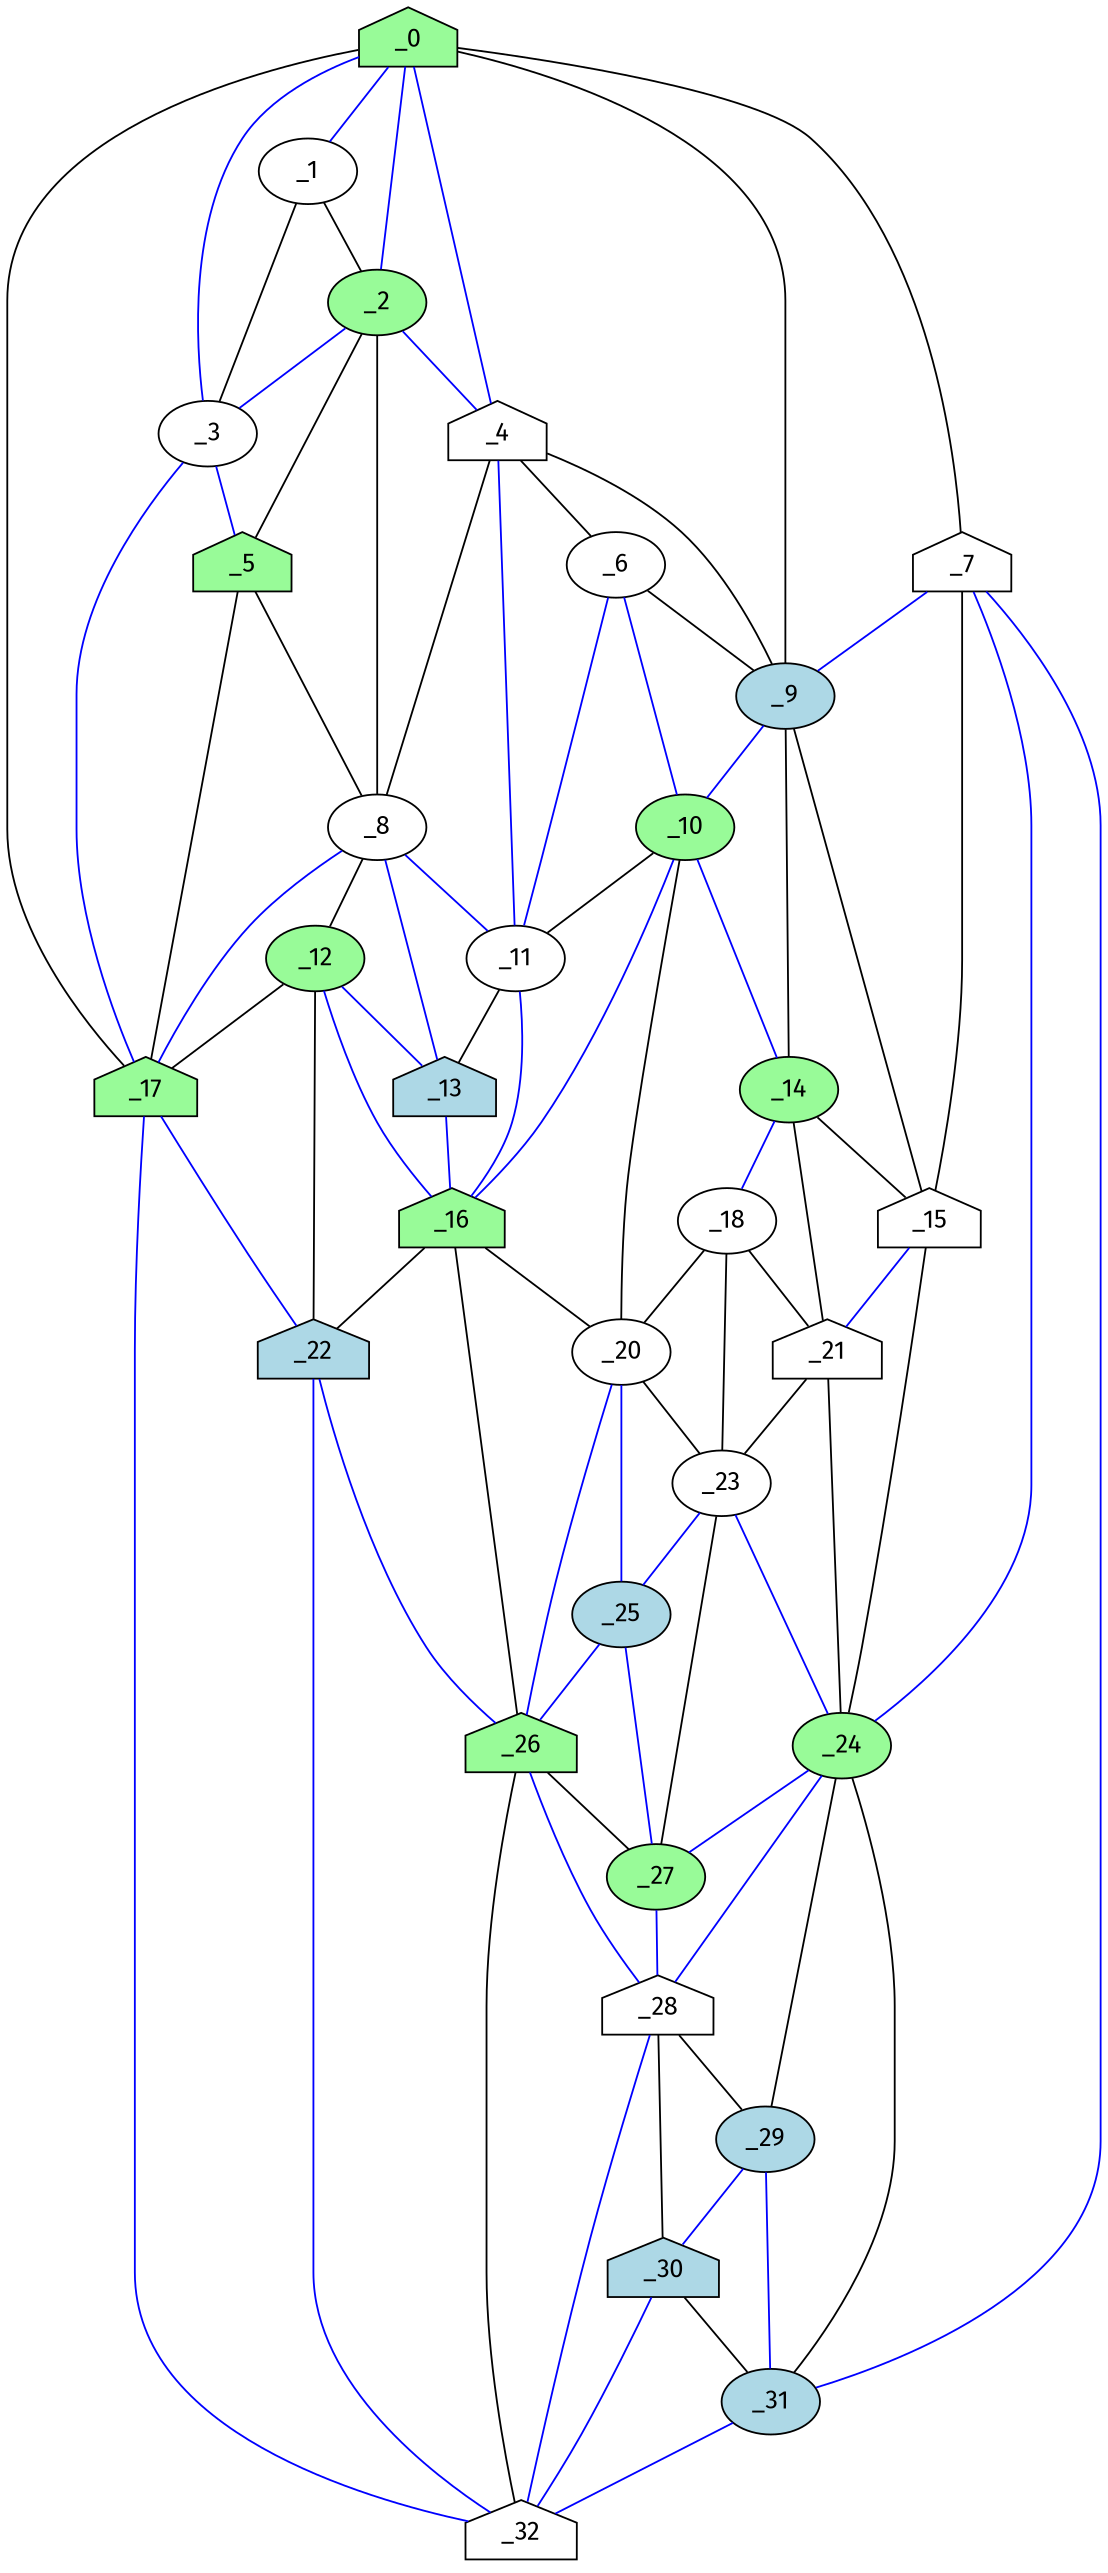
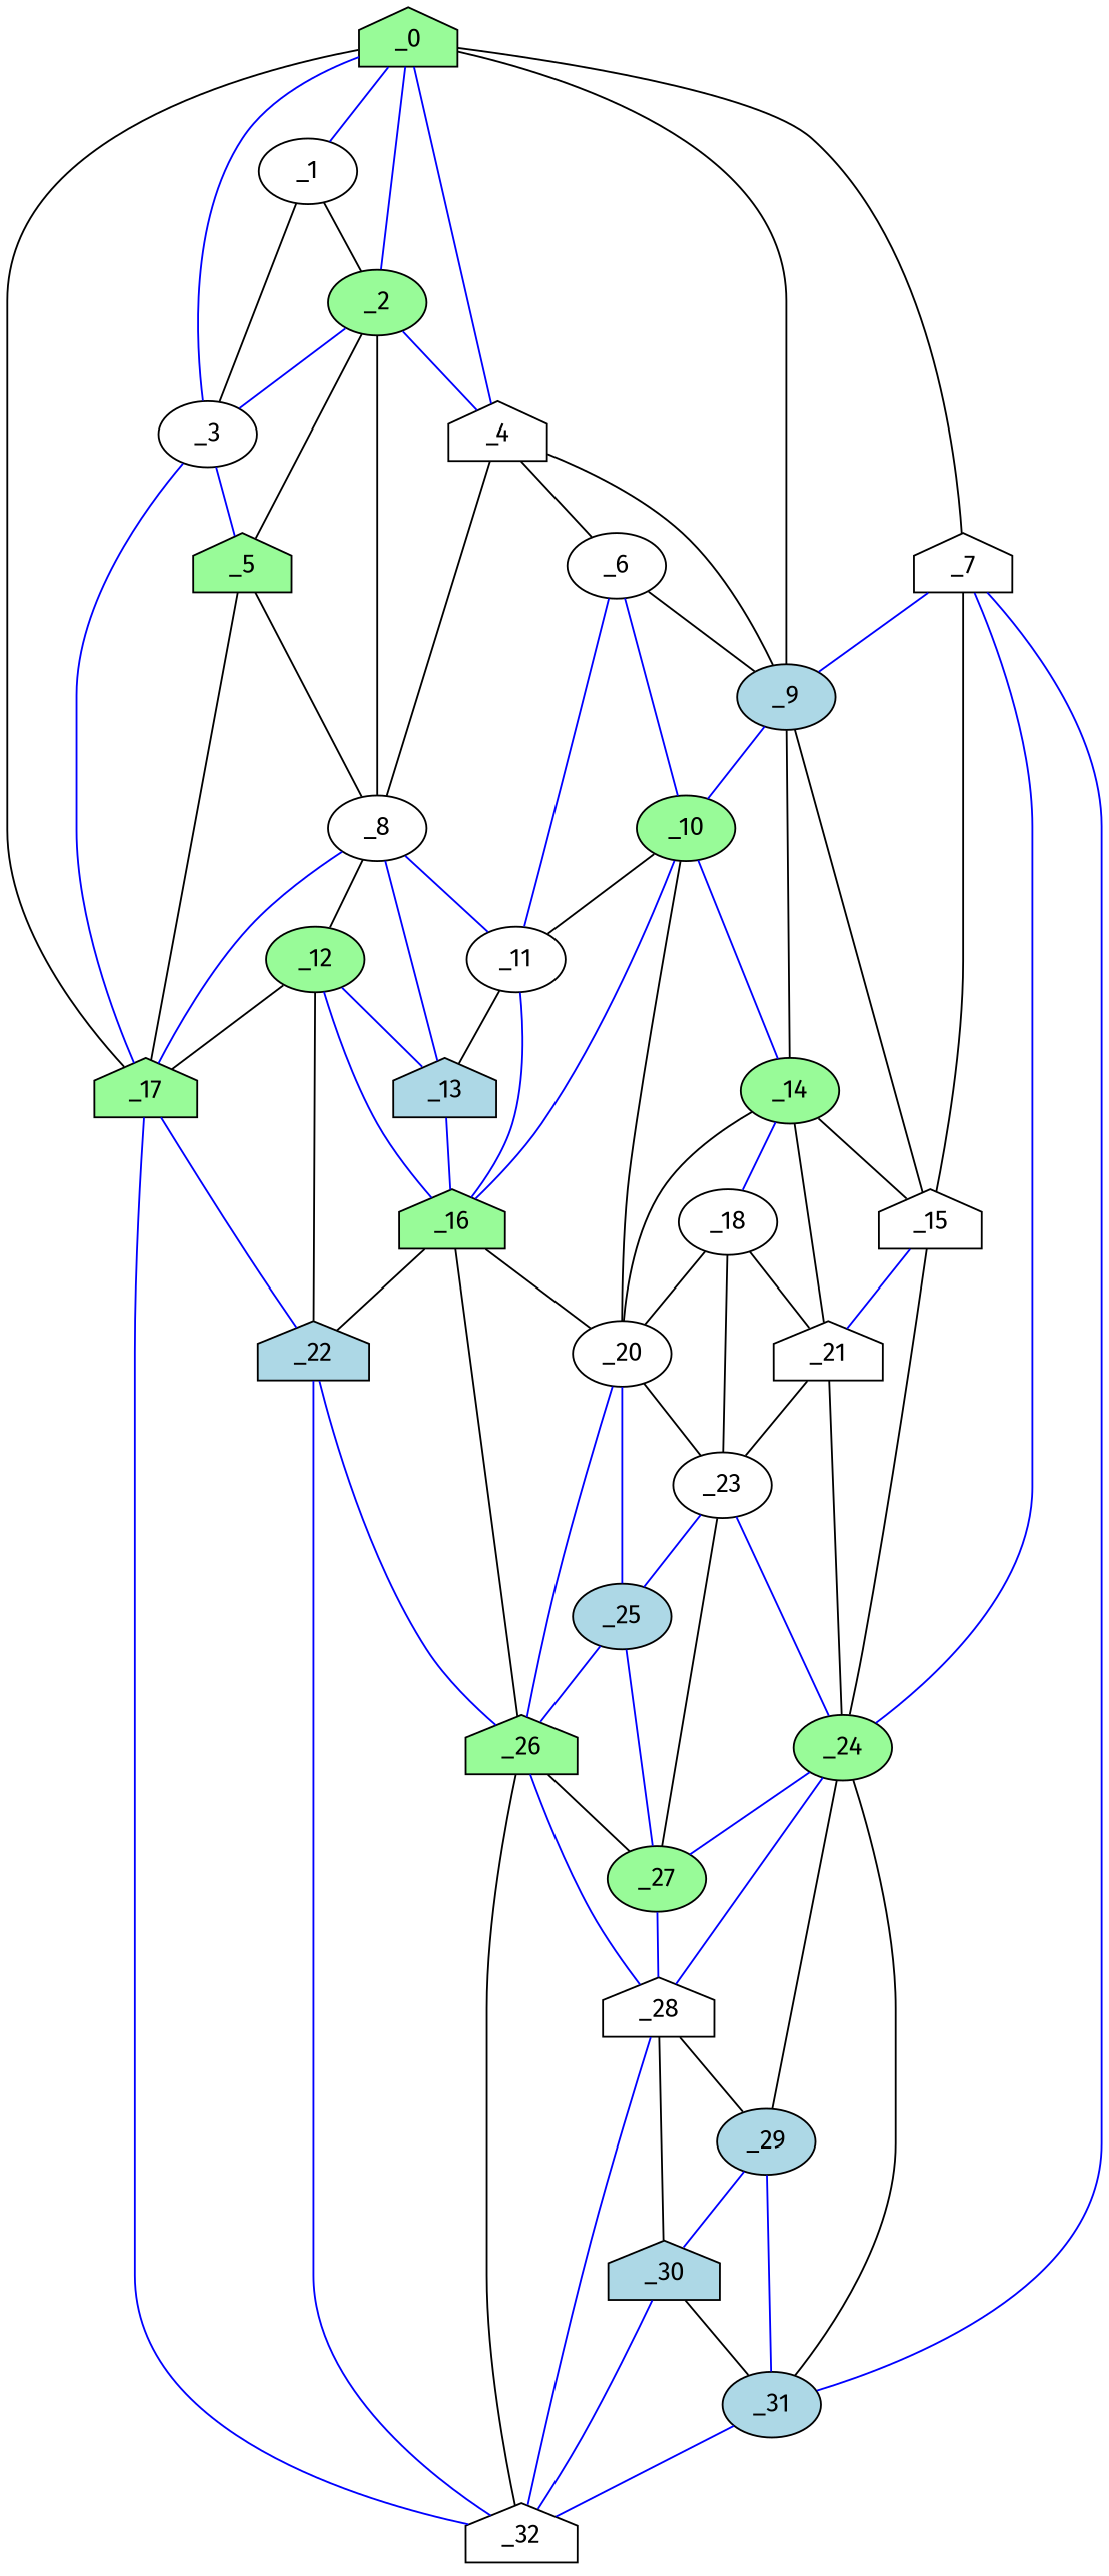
  graph {
    fontname="Fira Sans"
    node [fillcolor=white fontname="Fira Sans" shape=ellipse style=filled x=82 y=80]
    edge [color=blue fontname="Fira Sans" valence=2]
    _0 [fillcolor=palegreen shape=house x=9 y=16]
    _1 [x=28 y=22]
    _2 [fillcolor=palegreen x=34 y=27]
    _3 [x=35 y=18]
    _4 [shape=house x=41 y=36]
    _7 [shape=house x=51 y=118]
    _9 [fillcolor=lightblue x=55 y=67]
    _17 [fillcolor=palegreen shape=house x=73 y=9]
    _5 [fillcolor=palegreen shape=house x=48 y=17]
    _8 [x=54 y=28]
    _6 [x=50 y=47]
    _11 [x=58 y=43]
    _15 [shape=house x=66 y=84]
    _24 [fillcolor=palegreen]
    _31 [fillcolor=lightblue x=120 y=111]
    _10 [fillcolor=palegreen x=56 y=53]
    _14 [fillcolor=palegreen x=65 y=69]
    _22 [fillcolor=lightblue shape=house x=81 y=20]
    _32 [shape=house x=123 y=60]
    _12 [fillcolor=palegreen x=60 y=31]
    _13 [fillcolor=lightblue shape=house x=61 y=35]
    _16 [fillcolor=palegreen shape=house x=71 y=42]
    _21 [shape=house x=78]
    _27 [fillcolor=palegreen x=93 y=62]
    _28 [shape=house x=101 y=62]
    _29 [fillcolor=lightblue x=109 y=66]
    _20 [x=77 y=52]
    _18 [x=76 y=69]
    _26 [fillcolor=palegreen shape=house x=87 y=50]
    _23 [y=68]
    _25 [fillcolor=lightblue x=85 y=56]
    _30 [fillcolor=lightblue shape=house x=115 y=65]
    _0 -- _1
    _0 -- _2
    _0 -- _3
    _0 -- _4 [valence=1]
    _0 -- _7 [color=black valence=1]
    _0 -- _9 [color=black valence=1]
    _0 -- _17 [color=black valence=1]
    _1 -- _2 [color=black]
    _1 -- _3 [color=black valence=1]
    _2 -- _3
    _2 -- _4 [valence=1]
    _2 -- _5 [color=black valence=1]
    _2 -- _8 [color=black]
    _3 -- _17 [valence=1]
    _3 -- _5 [valence=1]
    _4 -- _9 [color=black]
    _4 -- _8 [color=black]
    _4 -- _6 [color=black]
-   _4 -- _11
    _7 -- _9
    _7 -- _15 [color=black]
    _7 -- _24 [valence=1]
    _7 -- _31 [valence=1]
    _9 -- _15 [color=black]
    _9 -- _10
    _9 -- _14 [color=black valence=1]
    _17 -- _22
    _17 -- _32 [valence=1]
    _5 -- _17 [color=black]
    _5 -- _8 [color=black]
    _8 -- _17 [valence=1]
    _8 -- _11
    _8 -- _12 [color=black]
    _8 -- _13
    _6 -- _9 [color=black valence=1]
    _6 -- _11
    _6 -- _10 [valence=1]
    _11 -- _13 [color=black]
    _11 -- _16
    _15 -- _24 [color=black]
    _15 -- _21 [valence=1]
    _24 -- _31 [color=black]
    _24 -- _27
    _24 -- _28
    _24 -- _29 [color=black valence=1]
    _31 -- _32 [valence=1]
    _10 -- _11 [color=black]
    _10 -- _14 [valence=1]
    _10 -- _16
    _10 -- _20 [color=black]
    _14 -- _15 [color=black]
    _14 -- _21 [color=black]
+   _14 -- _20 [color=black]
    _14 -- _18
    _22 -- _32
    _22 -- _26
    _12 -- _17 [color=black]
    _12 -- _22 [color=black]
    _12 -- _13
    _12 -- _16
    _13 -- _16
    _16 -- _22 [color=black]
    _16 -- _20 [color=black]
    _16 -- _26 [color=black valence=1]
    _21 -- _24 [color=black valence=1]
    _21 -- _23 [color=black]
    _27 -- _28
    _28 -- _32 [valence=1]
    _28 -- _29 [color=black]
    _28 -- _30 [color=black valence=1]
    _29 -- _31 [valence=1]
    _29 -- _30
    _20 -- _26
    _20 -- _23 [color=black]
    _20 -- _25 [valence=1]
    _18 -- _21 [color=black valence=1]
    _18 -- _20 [color=black]
    _18 -- _23 [color=black valence=1]
    _26 -- _32 [color=black]
    _26 -- _27 [color=black]
    _26 -- _28
    _23 -- _24 [valence=1]
    _23 -- _27 [color=black]
    _23 -- _25
    _25 -- _27 [valence=1]
    _25 -- _26
    _30 -- _31 [color=black valence=1]
    _30 -- _32
  }
